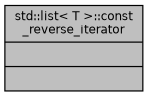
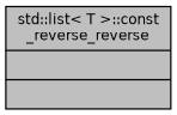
  digraph {
-   n1 [color=black fillcolor=grey75 fontcolor=black fontname=Helvetica fontsize=10 height=0.2 label="{std::list\< T \>::const\l_reverse_iterator\n||}" shape=record style=filled width=0.4]
+   n1 [color=black fillcolor=grey75 fontcolor=black fontname=Helvetica fontsize=10 height=0.2 label="{std::list\< T \>::const\l_reverse_reverse\n||}" shape=record style=filled width=0.4]
  }
